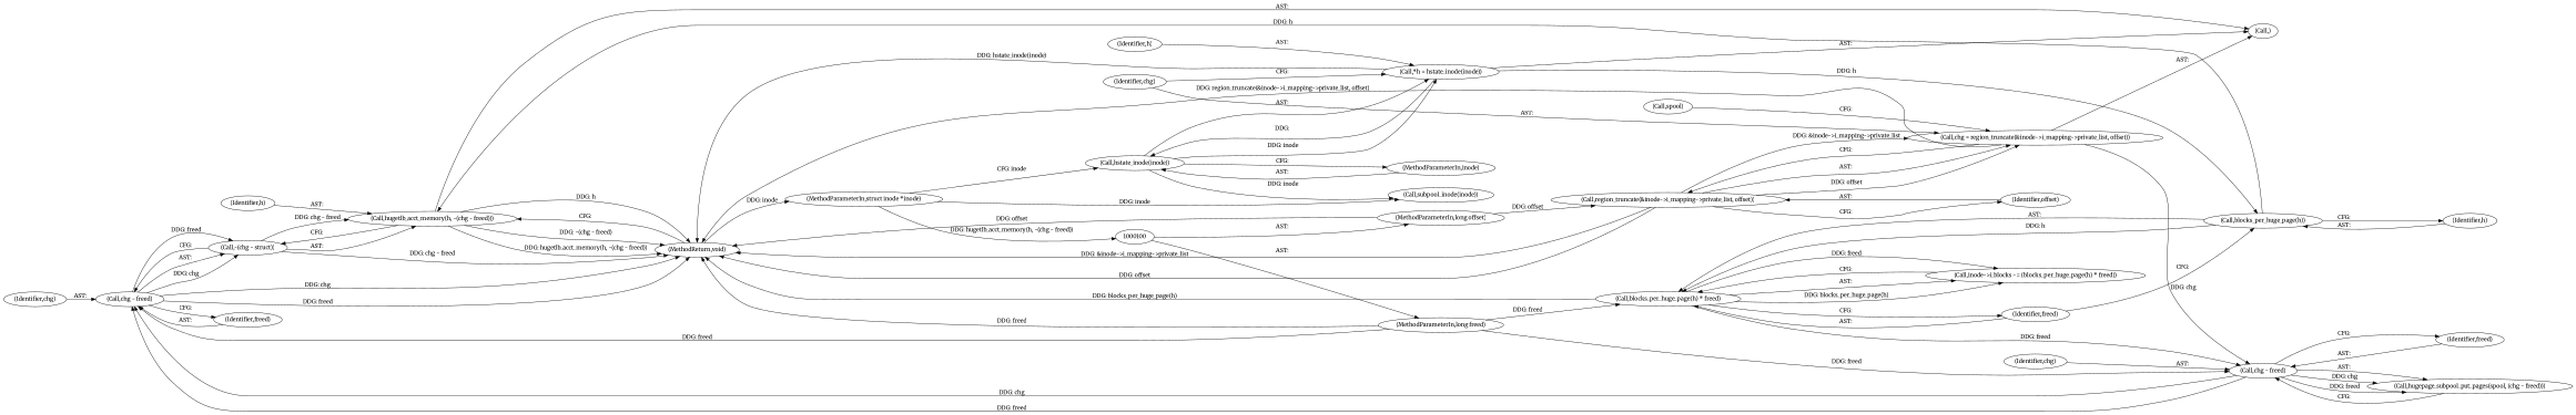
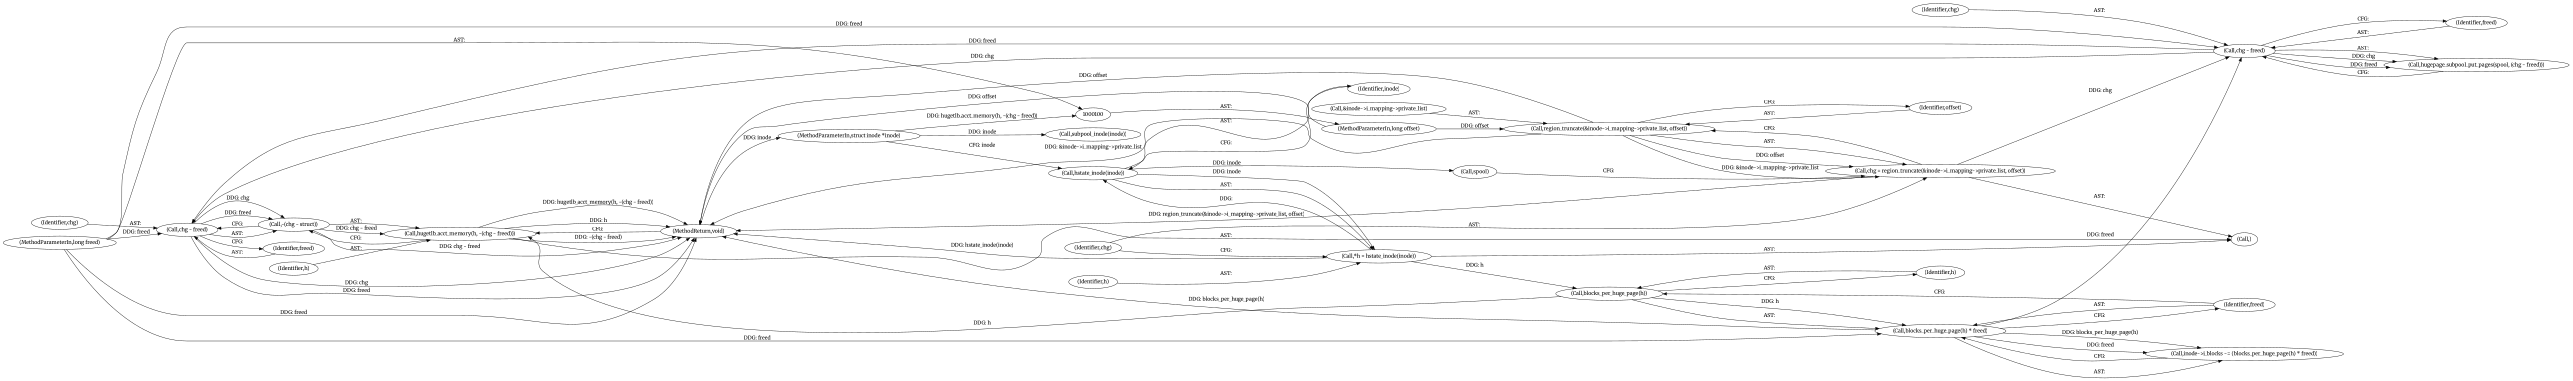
  digraph {
    fontname=Merriweather
    rankdir=LR
    node [fontname=Merriweather]
    edge [fontname=Merriweather]
    n1 [label="(Call,chg - freed)"]
    n2 [label="(Call,-(chg - struct))"]
    n3 [label="(MethodReturn,void)"]
    n4 [label="(Identifier,freed)"]
    n5 [label="(Call,hugetlb_acct_memory(h, -(chg - freed)))"]
    n6 [label="(MethodParameterIn,struct inode *inode)"]
    n7 [label="(Call,chg - freed)"]
    n8 [label="(Identifier,freed)"]
    n9 [label="(Call,hugepage_subpool_put_pages(spool, (chg - freed)))"]
    n10 [label="(Call,chg = region_truncate(&inode->i_mapping->private_list, offset))"]
    n11 [label="(Call,region_truncate(&inode->i_mapping->private_list, offset))"]
    n12 [label="(Call,)"]
    n13 [label="(Identifier,offset)"]
    n14 [label="(MethodParameterIn,long offset)"]
    1000100
    n16 [label="(Call,blocks_per_huge_page(h) * freed)"]
    n17 [label="(Identifier,freed)"]
    n18 [label="(Call,inode->i_blocks -= (blocks_per_huge_page(h) * freed))"]
    n19 [label="(Call,blocks_per_huge_page(h))"]
    n20 [label="(Identifier,h)"]
    n21 [label="(Call,*h = hstate_inode(inode))"]
    n22 [label="(Call,hstate_inode(inode))"]
-   n23 [label="(MethodParameterIn,inode)"]
+   n23 [label="(Identifier,inode)"]
    n24 [label="(Call,subpool_inode(inode))"]
    n25 [label="(MethodParameterIn,long freed)"]
    n26 [label="(Identifier,chg)"]
    n27 [label="(Identifier,chg)"]
    n28 [label="(Identifier,h)"]
    n29 [label="(Identifier,chg)"]
+   n30 [label="(Call,&inode->i_mapping->private_list)"]
    n31 [label="(Identifier,h)"]
    n32 [label="(Call,spool)"]
    n1 -> n2 [label="AST: "]
    n1 -> n2 [label="DDG: chg"]
    n1 -> n2 [label="DDG: freed"]
    n1 -> n3 [label="DDG: chg"]
    n1 -> n3 [label="DDG: freed"]
    n1 -> n4 [label="CFG: "]
    n2 -> n1 [label="CFG: "]
    n2 -> n3 [label="DDG: chg - freed"]
    n2 -> n5 [label="AST: "]
    n2 -> n5 [label="DDG: chg - freed"]
    n3 -> n5 [label="CFG: "]
    n3 -> n6 [label="DDG: inode"]
    n4 -> n1 [label="AST: "]
    n5 -> n2 [label="CFG: "]
    n5 -> n3 [label="DDG: -(chg - freed)"]
    n5 -> n3 [label="DDG: hugetlb_acct_memory(h, -(chg - freed))"]
    n5 -> n3 [label="DDG: h"]
    n5 -> n12 [label="AST: "]
    n6 -> 1000100 [label="DDG: hugetlb_acct_memory(h, -(chg - freed))"]
    n6 -> n22 [label="CFG: inode"]
    n6 -> n24 [label="DDG: inode"]
    n7 -> n1 [label="DDG: chg"]
    n7 -> n1 [label="DDG: freed"]
    n7 -> n8 [label="CFG: "]
    n7 -> n9 [label="AST: "]
    n7 -> n9 [label="DDG: chg"]
    n7 -> n9 [label="DDG: freed"]
    n8 -> n7 [label="AST: "]
    n9 -> n7 [label="CFG: "]
    n10 -> n3 [label="DDG: region_truncate(&inode->i_mapping->private_list, offset)"]
    n10 -> n7 [label="DDG: chg"]
    n10 -> n11 [label="CFG: "]
    n10 -> n12 [label="AST: "]
    n11 -> n3 [label="DDG: &inode->i_mapping->private_list"]
    n11 -> n3 [label="DDG: offset"]
    n11 -> n10 [label="AST: "]
    n11 -> n10 [label="DDG: &inode->i_mapping->private_list"]
    n11 -> n10 [label="DDG: offset"]
    n11 -> n13 [label="CFG: "]
    n13 -> n11 [label="AST: "]
    n14 -> n3 [label="DDG: offset"]
    n14 -> n11 [label="DDG: offset"]
    1000100 -> n14 [label="AST: "]
    n16 -> n3 [label="DDG: blocks_per_huge_page(h)"]
    n16 -> n7 [label="DDG: freed"]
    n16 -> n17 [label="CFG: "]
    n16 -> n18 [label="AST: "]
    n16 -> n18 [label="DDG: blocks_per_huge_page(h)"]
    n16 -> n18 [label="DDG: freed"]
    n17 -> n16 [label="AST: "]
    n17 -> n19 [label="CFG: "]
    n18 -> n16 [label="CFG: "]
    n19 -> n5 [label="DDG: h"]
    n19 -> n16 [label="AST: "]
    n19 -> n16 [label="DDG: h"]
    n19 -> n20 [label="CFG: "]
    n20 -> n19 [label="AST: "]
    n21 -> n3 [label="DDG: hstate_inode(inode)"]
    n21 -> n12 [label="AST: "]
    n21 -> n19 [label="DDG: h"]
    n21 -> n22 [label="DDG: "]
    n22 -> n21 [label="AST: "]
    n22 -> n21 [label="DDG: inode"]
    n22 -> n23 [label="CFG: "]
-   n22 -> n24 [label="DDG: inode"]
+   n22 -> n32 [label="DDG: inode"]
    n23 -> n22 [label="AST: "]
    n25 -> n1 [label="DDG: freed"]
    n25 -> n3 [label="DDG: freed"]
    n25 -> n7 [label="DDG: freed"]
-   1000100 -> n25 [label="AST: "]
+   n25 -> 1000100 [label="AST: "]
    n25 -> n16 [label="DDG: freed"]
    n26 -> n7 [label="AST: "]
    n27 -> n1 [label="AST: "]
    n28 -> n21 [label="AST: "]
    n29 -> n10 [label="AST: "]
    n29 -> n21 [label="CFG: "]
+   n30 -> n11 [label="AST: "]
    n31 -> n5 [label="AST: "]
    n32 -> n10 [label="CFG: "]
  }
